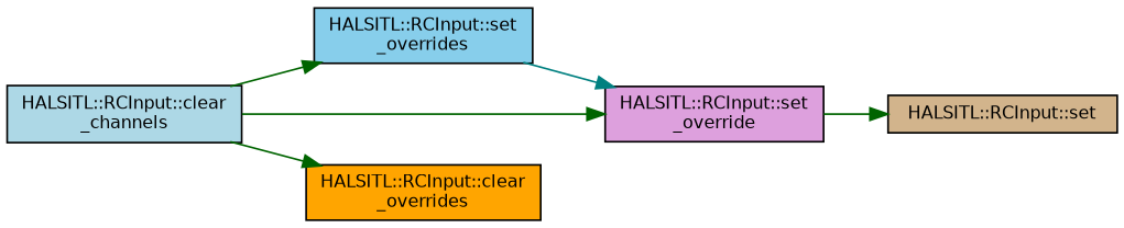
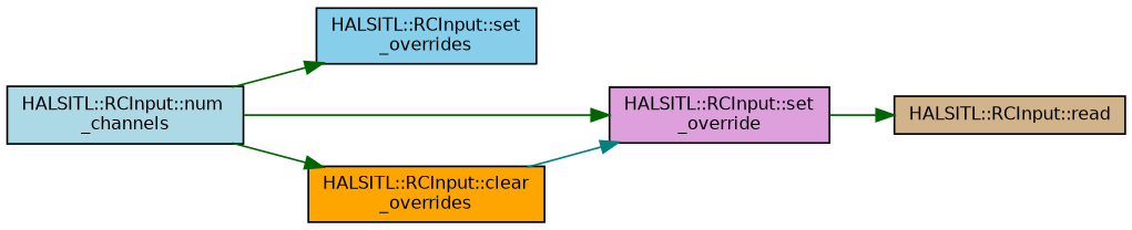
  digraph {
    rankdir=LR
    node [color=black fontname=Helvetica fontsize=10 shape=record style=filled]
    edge [color=darkgreen fontname=Helvetica fontsize=10 labelfontname=Helvetica labelfontsize=10 style=solid]
-   n1 [fillcolor=lightblue fontcolor=black height=0.2 label="HALSITL::RCInput::clear\l_channels" width=0.4]
+   n1 [fillcolor=lightblue fontcolor=black height=0.2 label="HALSITL::RCInput::num\l_channels" width=0.4]
    n2 [fillcolor=skyblue height=0.2 label="HALSITL::RCInput::set\l_overrides" width=0.4]
    n3 [fillcolor=plum height=0.2 label="HALSITL::RCInput::set\l_override" width=0.4]
    n4 [fillcolor=orange height=0.2 label="HALSITL::RCInput::clear\l_overrides" width=0.4]
-   n5 [fillcolor=tan height=0.2 label="HALSITL::RCInput::set" width=0.4]
+   n5 [fillcolor=tan height=0.2 label="HALSITL::RCInput::read" width=0.4]
    n1 -> n2
    n1 -> n3
    n1 -> n4
-   n2 -> n3 [color=teal]
+   n4 -> n3 [color=teal]
    n3 -> n5
  }
